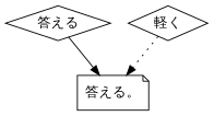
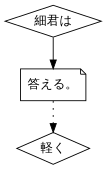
  digraph {
    node [shape=diamond]
    n1 [label="答える。" shape=note]
-   n2 [label="答える"]
+   n2 [label="細君は"]
    n3 [label="軽く"]
    n2 -> n1 [style=solid]
-   n3 -> n1 [style=dotted]
+   n1 -> n3 [style=dotted]
  }
